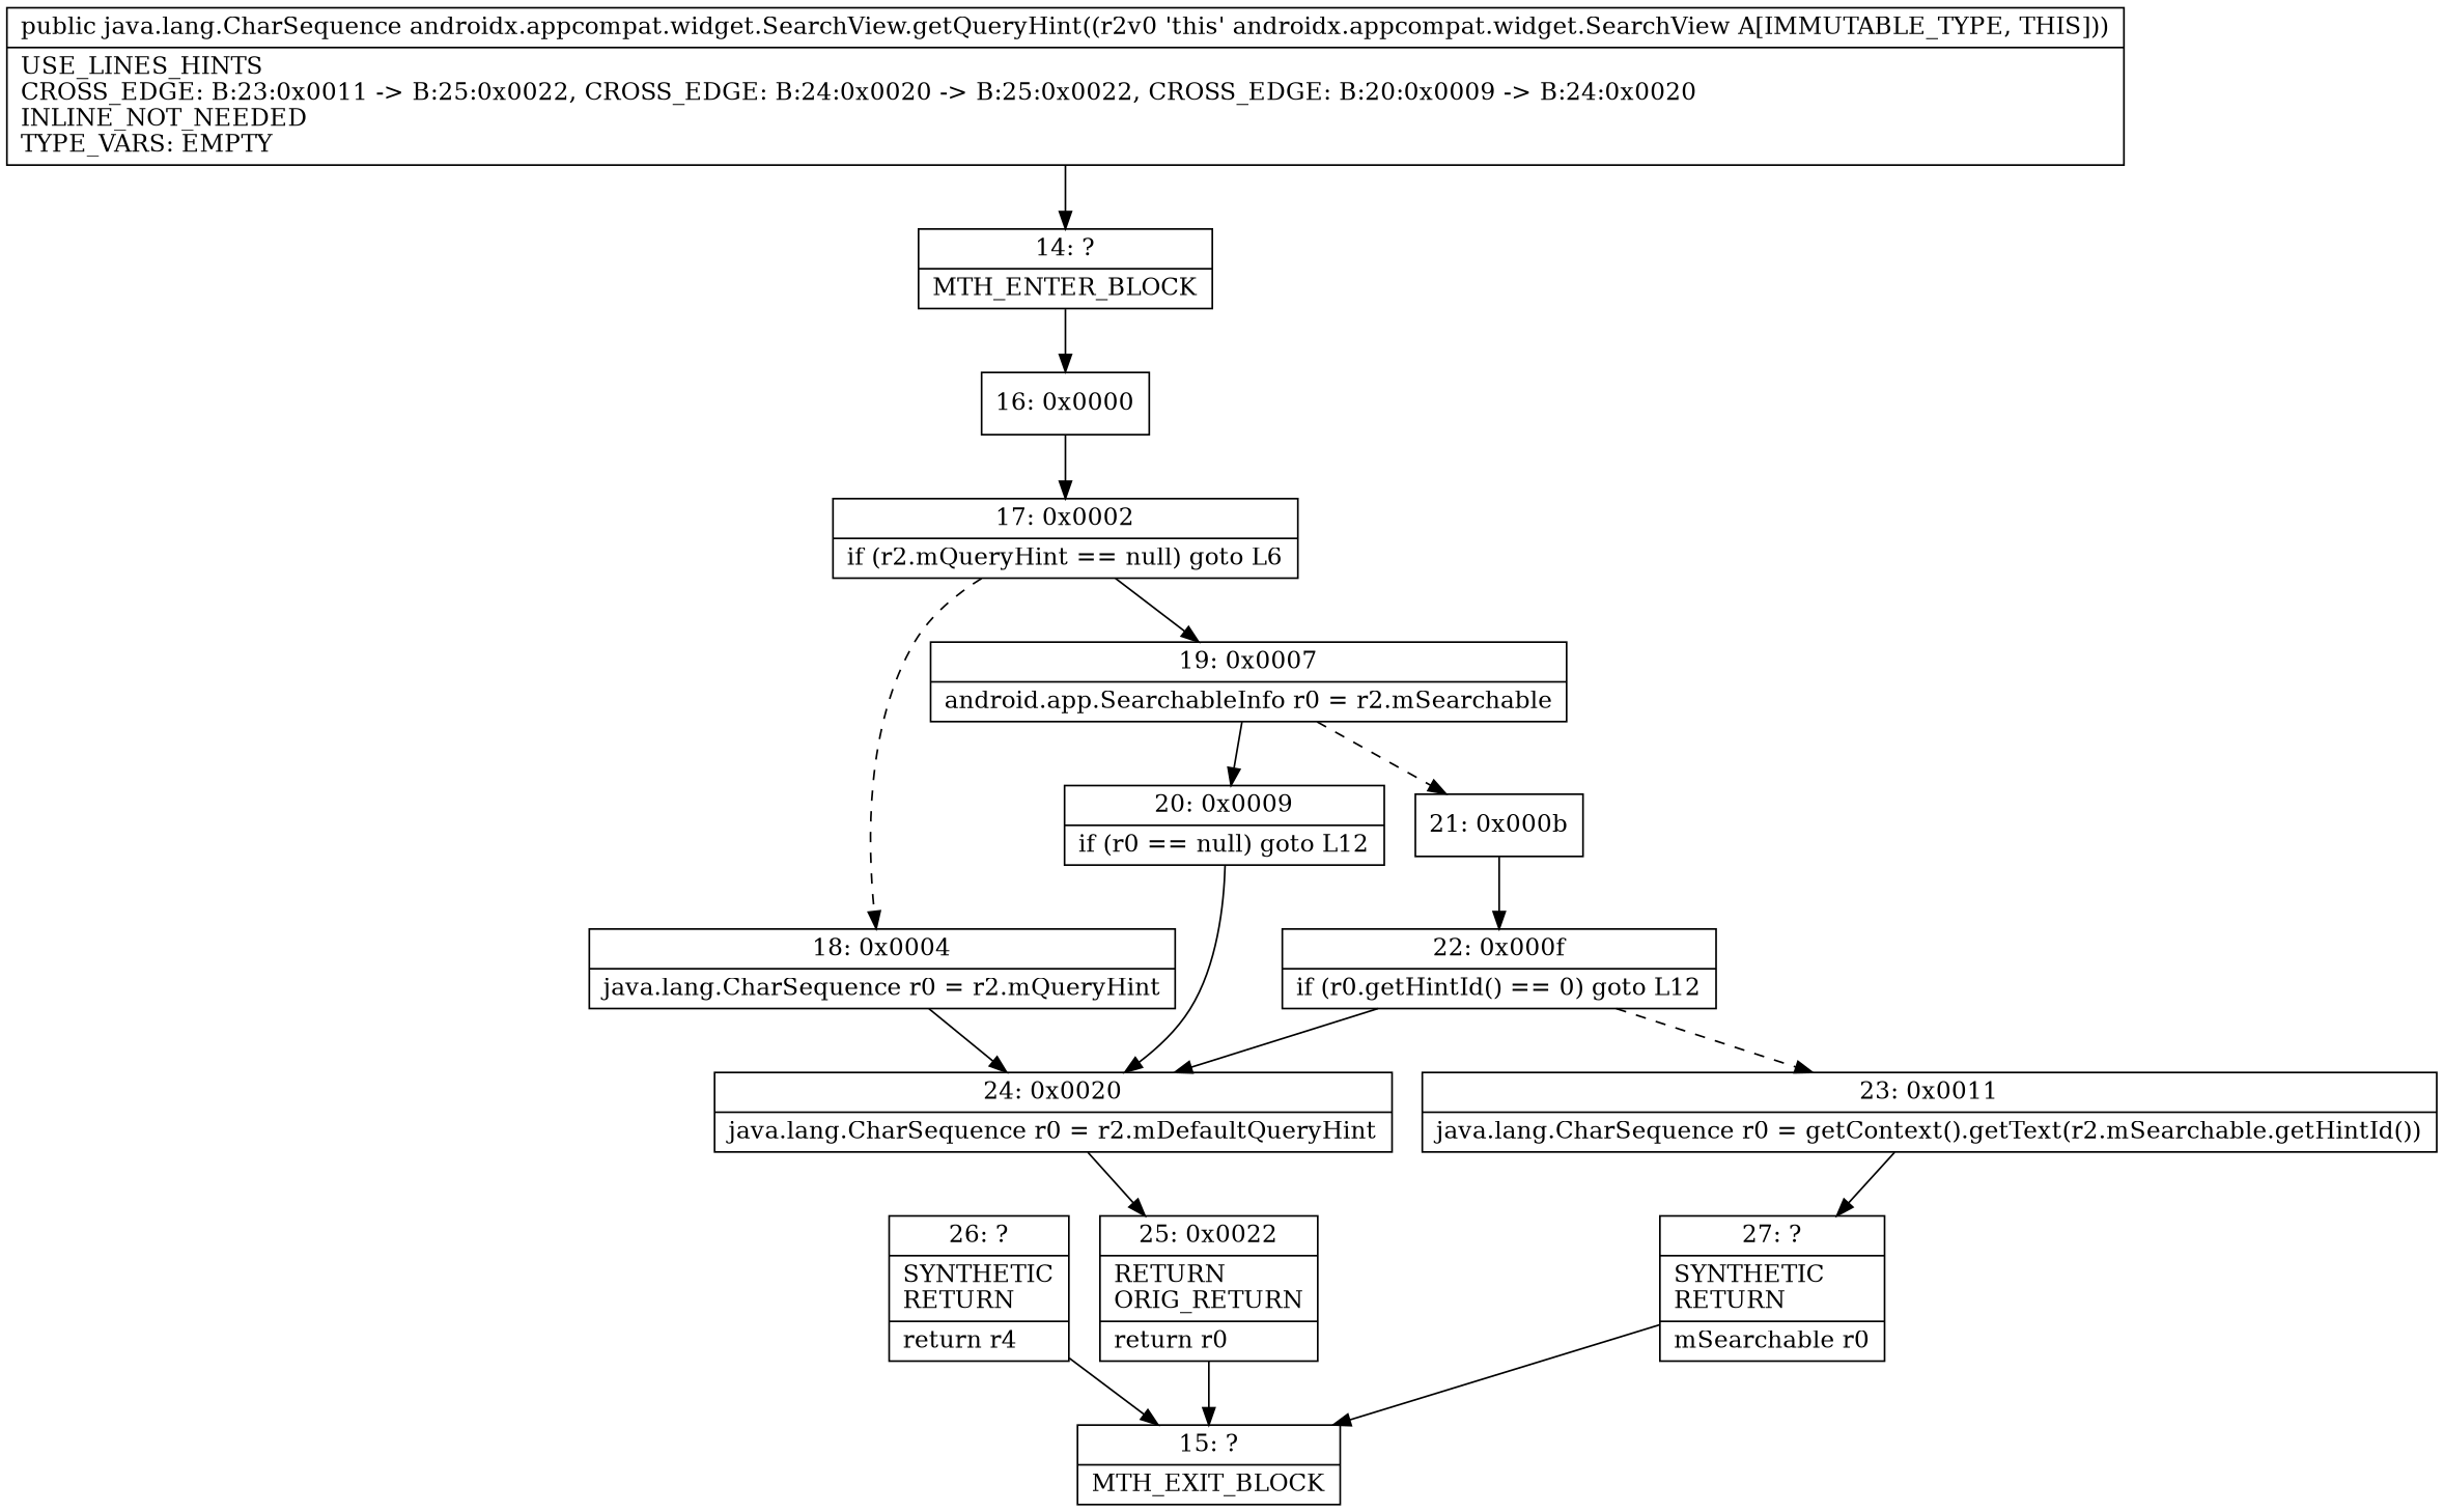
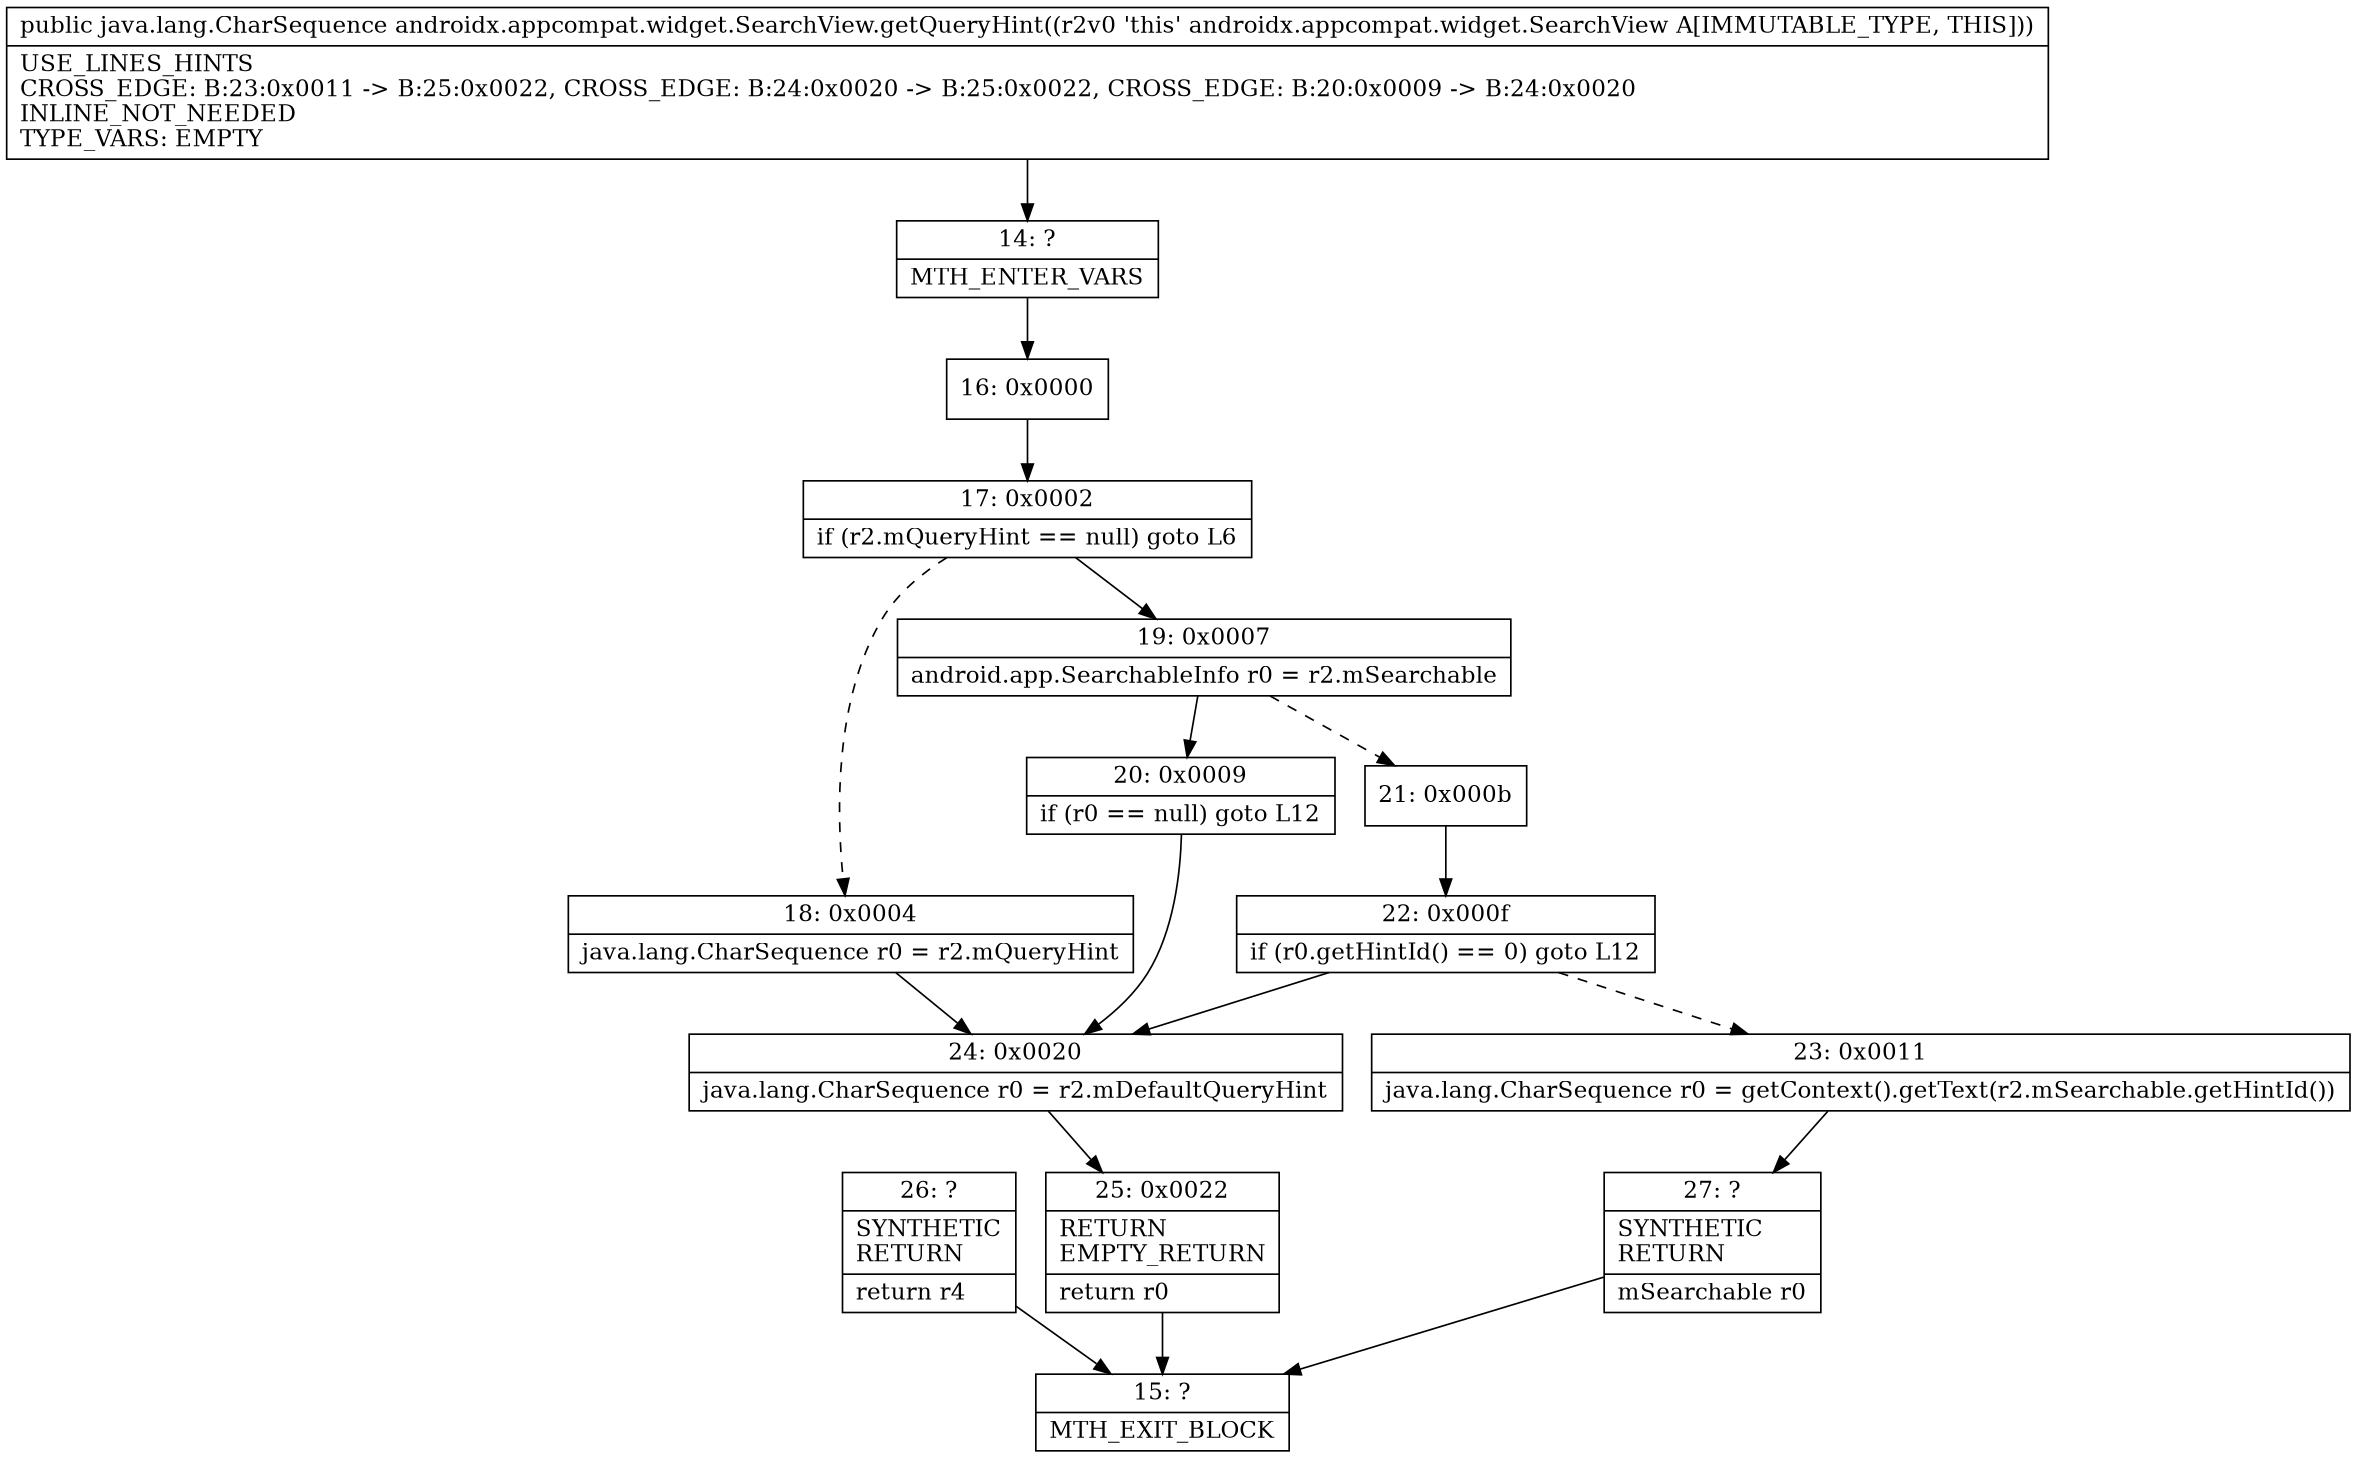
  digraph {
    node [shape=record]
-   n1 [label="{14\:\ ?|MTH_ENTER_BLOCK\l}"]
+   n1 [label="{14\:\ ?|MTH_ENTER_VARS\l}"]
    n2 [label="{16\:\ 0x0000}"]
    n3 [label="{17\:\ 0x0002|if (r2.mQueryHint == null) goto L6\l}"]
    n4 [label="{18\:\ 0x0004|java.lang.CharSequence r0 = r2.mQueryHint\l}"]
    n5 [label="{19\:\ 0x0007|android.app.SearchableInfo r0 = r2.mSearchable\l}"]
    n6 [label="{24\:\ 0x0020|java.lang.CharSequence r0 = r2.mDefaultQueryHint\l}"]
    n7 [label="{20\:\ 0x0009|if (r0 == null) goto L12\l}"]
    n8 [label="{21\:\ 0x000b}"]
    n9 [label="{26\:\ ?|SYNTHETIC\lRETURN\l|return r4\l}"]
    n10 [label="{15\:\ ?|MTH_EXIT_BLOCK\l}"]
    n11 [label="{22\:\ 0x000f|if (r0.getHintId() == 0) goto L12\l}"]
-   n12 [label="{25\:\ 0x0022|RETURN\lORIG_RETURN\l|return r0\l}"]
+   n12 [label="{25\:\ 0x0022|RETURN\lEMPTY_RETURN\l|return r0\l}"]
    n13 [label="{23\:\ 0x0011|java.lang.CharSequence r0 = getContext().getText(r2.mSearchable.getHintId())\l}"]
    n14 [label="{27\:\ ?|SYNTHETIC\lRETURN\l|mSearchable r0\l}"]
    n15 [label="{public java.lang.CharSequence androidx.appcompat.widget.SearchView.getQueryHint((r2v0 'this' androidx.appcompat.widget.SearchView A[IMMUTABLE_TYPE, THIS]))  | USE_LINES_HINTS\lCROSS_EDGE: B:23:0x0011 \-\> B:25:0x0022, CROSS_EDGE: B:24:0x0020 \-\> B:25:0x0022, CROSS_EDGE: B:20:0x0009 \-\> B:24:0x0020\lINLINE_NOT_NEEDED\lTYPE_VARS: EMPTY\l}"]
    n1 -> n2
    n2 -> n3
    n3 -> n4 [style=dashed]
    n3 -> n5
    n4 -> n6
    n5 -> n7
    n5 -> n8 [style=dashed]
    n6 -> n12
    n7 -> n6
    n8 -> n11
    n9 -> n10
    n11 -> n6
    n11 -> n13 [style=dashed]
    n12 -> n10
    n13 -> n14
    n14 -> n10
    n15 -> n1
  }
